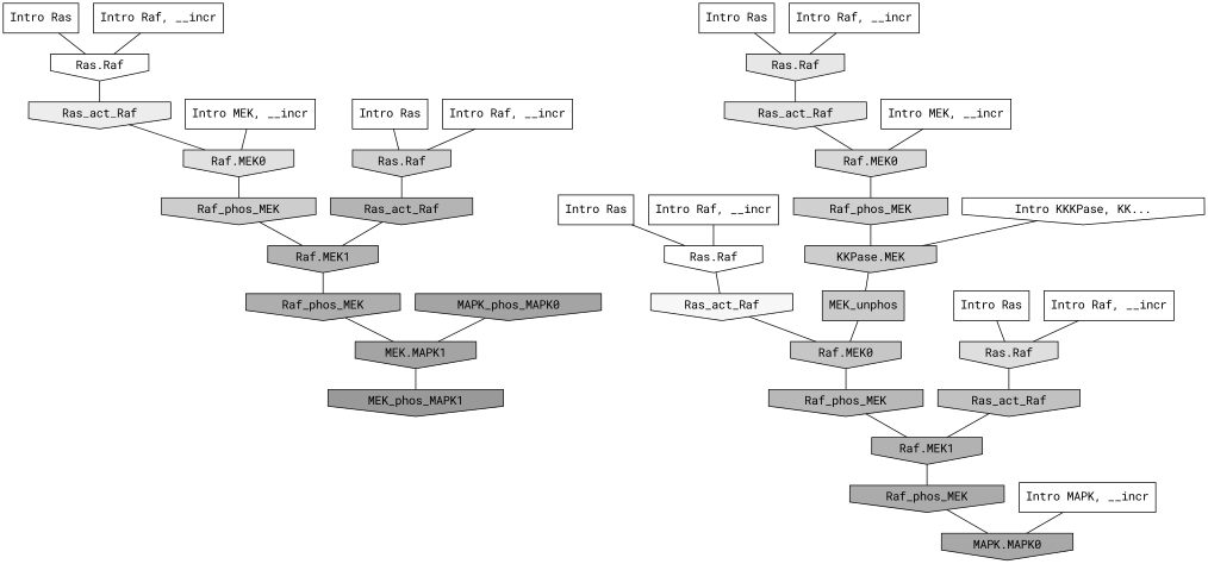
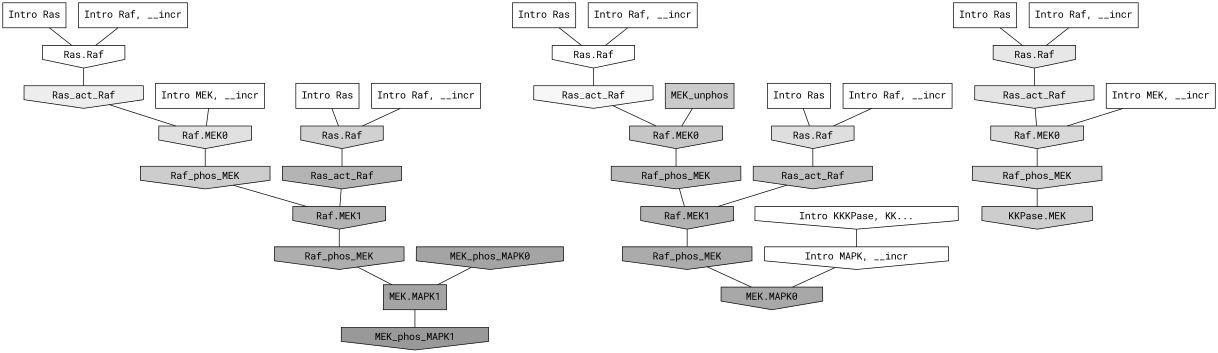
  digraph {
    fontname="Roboto Mono"
    rankdir=TB
    ranksep=0.30
    node [fillcolor="0.000 0.000 1.000" fontname="Roboto Mono" shape=invhouse style=filled]
    edge [color="0.000 0.000 0.000" dir=none fontname="Roboto Mono"]
    n1 [label="Intro Ras" shape=rectangle]
    n2 [label="Ras.Raf"]
    n3 [fillcolor="0.000 0.000 0.928" label=Ras_act_Raf]
    n4 [label="Intro Ras" shape=rectangle]
    n5 [label="Ras.Raf"]
    n6 [fillcolor="0.000 0.000 0.967" label=Ras_act_Raf]
    n7 [label="Intro Ras" shape=rectangle]
    n8 [fillcolor="0.000 0.000 0.903" label="Ras.Raf"]
    n9 [fillcolor="0.000 0.000 0.893" label=Ras_act_Raf]
    n10 [label="Intro Ras" shape=rectangle]
    n11 [fillcolor="0.000 0.000 0.871" label="Ras.Raf"]
    n12 [fillcolor="0.000 0.000 0.757" label=Ras_act_Raf]
    n13 [label="Intro Ras" shape=rectangle]
    n14 [fillcolor="0.000 0.000 0.818" label="Ras.Raf"]
    n15 [fillcolor="0.000 0.000 0.704" label=Ras_act_Raf]
    n16 [label="Intro Raf, __incr" shape=rectangle]
    n17 [label="Intro Raf, __incr" shape=rectangle]
    n18 [label="Intro Raf, __incr" shape=rectangle]
    n19 [label="Intro Raf, __incr" shape=rectangle]
    n20 [label="Intro Raf, __incr" shape=rectangle]
    n21 [label="Intro MEK, __incr" shape=rectangle]
    n22 [fillcolor="0.000 0.000 0.879" label="Raf.MEK0"]
    n23 [fillcolor="0.000 0.000 0.803" label=Raf_phos_MEK]
    n24 [label="Intro MEK, __incr" shape=rectangle]
    n25 [fillcolor="0.000 0.000 0.848" label="Raf.MEK0"]
    n26 [fillcolor="0.000 0.000 0.816" label=Raf_phos_MEK]
-   n27 [label="Intro MAPK, __incr" shape=rectangle]
-   n28 [fillcolor="0.000 0.000 0.657" label="MAPK.MAPK0"]
+   n27 [label="Intro MAPK, __incr"]
+   n28 [fillcolor="0.000 0.000 0.657" label="MEK.MAPK0"]
    n29 [label="Intro KKKPase, KK..."]
    n30 [fillcolor="0.000 0.000 0.802" label="KKPase.MEK"]
    n31 [fillcolor="0.000 0.000 0.794" label=MEK_unphos shape=box]
    n32 [fillcolor="0.000 0.000 0.777" label="Raf.MEK0"]
    n33 [fillcolor="0.000 0.000 0.721" label=Raf_phos_MEK]
    n34 [fillcolor="0.000 0.000 0.703" label="Raf.MEK1"]
    n35 [fillcolor="0.000 0.000 0.698" label="Raf.MEK1"]
    n36 [fillcolor="0.000 0.000 0.683" label=Raf_phos_MEK]
    n37 [fillcolor="0.000 0.000 0.670" label=Raf_phos_MEK]
-   n38 [fillcolor="0.000 0.000 0.642" label="MEK.MAPK1"]
+   n38 [fillcolor="0.000 0.000 0.642" label="MEK.MAPK1" shape=box]
    n39 [fillcolor="0.000 0.000 0.600" label=MEK_phos_MAPK1]
-   n40 [fillcolor="0.000 0.000 0.643" label=MAPK_phos_MAPK0]
+   n40 [fillcolor="0.000 0.000 0.643" label=MEK_phos_MAPK0]
    n1 -> n2
    n2 -> n3
    n3 -> n22
    n4 -> n5
    n5 -> n6
    n6 -> n32
    n7 -> n8
    n8 -> n9
    n9 -> n25
    n10 -> n11
    n11 -> n12
    n12 -> n35
    n13 -> n14
    n14 -> n15
    n15 -> n34
    n16 -> n2
    n17 -> n5
    n18 -> n14
    n19 -> n8
    n20 -> n11
    n21 -> n22
    n22 -> n23
    n23 -> n34
    n24 -> n25
    n25 -> n26
    n26 -> n30
    n27 -> n28
-   n29 -> n30
-   n30 -> n31
+   n29 -> n27
    n31 -> n32
    n32 -> n33
    n33 -> n35
    n34 -> n36
    n35 -> n37
    n36 -> n38
    n37 -> n28
    n38 -> n39
    n40 -> n38
  }
